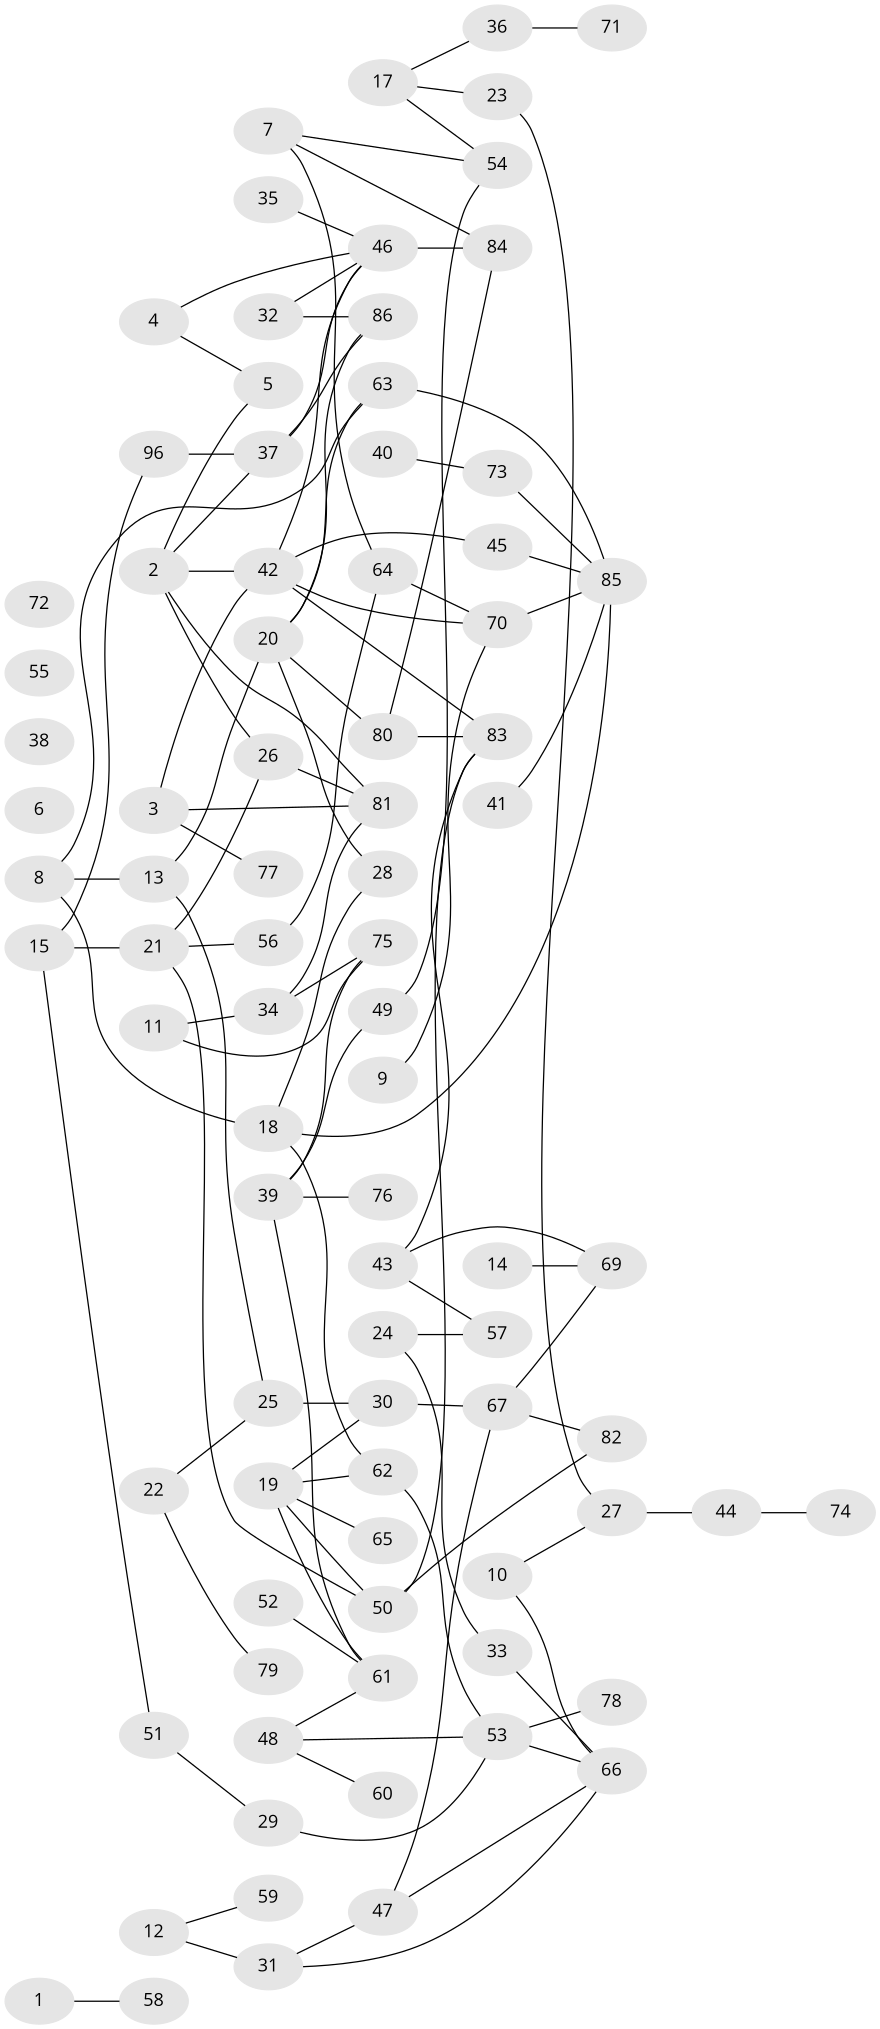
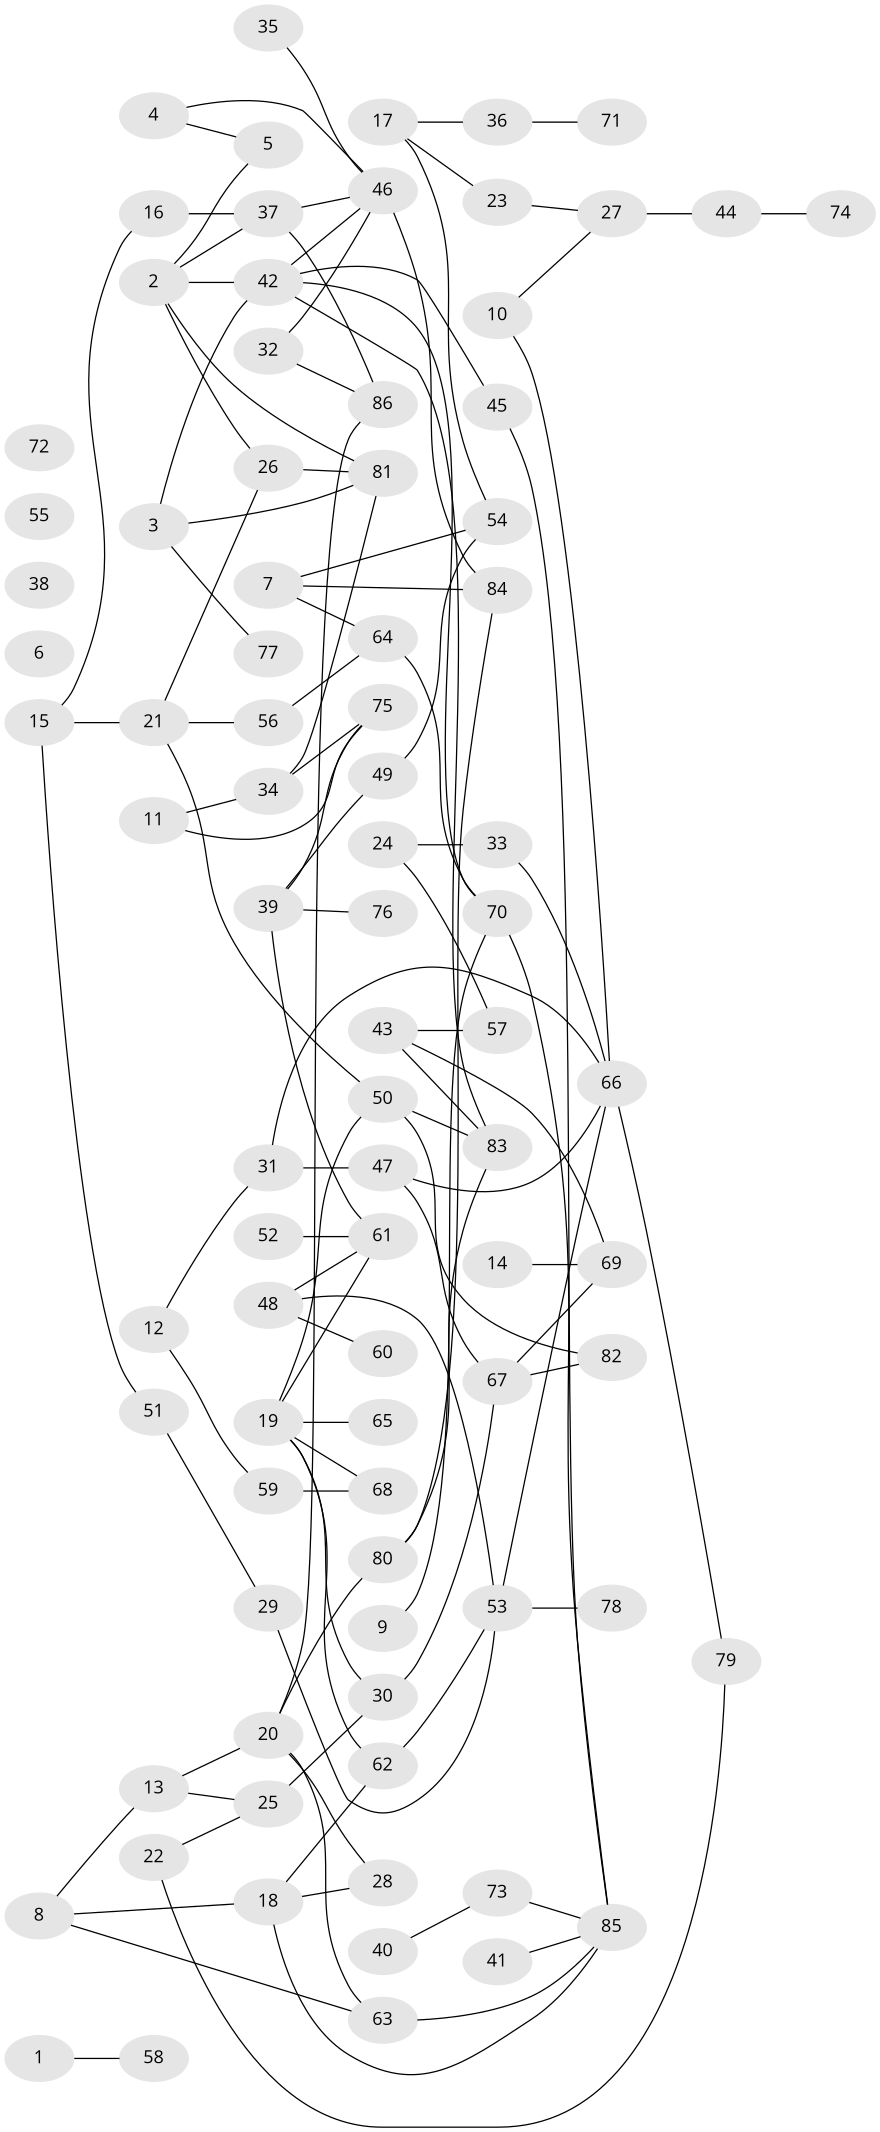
  graph {
    fontname="Open Sans"
    rankdir=LR
    node [color=gray90 fontname="Open Sans" style=filled]
    edge [fontname="Open Sans"]
    1
    58
    2
    5
    26
    37
    42
    81
    46
    86
    70
    45
    83
    3
    77
    4
    84
    6
    7
    54
    64
    8
    13
    18
    63
    20
    25
    85
    28
    62
    9
    10
    27
    66
    44
    79
    11
    34
    75
    12
    31
    59
    47
+   68
    80
    30
    14
    69
    15
-   16 [label=96]
+   16
    21
    51
    50
    56
    29
    17
    23
    36
    71
    53
    19
    61
    65
    67
    82
    78
    22
    24
    33
    57
    74
    32
    35
    38
    39
    49
    76
    40
    73
    41
    43
    48
    60
    52
    55
    72
    1 -- 58
    2 -- 5
    2 -- 26
    2 -- 37
    2 -- 42
    2 -- 81
    26 -- 81
    37 -- 46
    37 -- 86
    42 -- 46
    42 -- 70
    42 -- 45
    42 -- 83
    46 -- 84
    70 -- 85
    45 -- 85
    3 -- 42
    3 -- 81
    3 -- 77
    4 -- 5
    4 -- 46
    7 -- 84
    7 -- 54
    7 -- 64
    64 -- 70
    8 -- 13
    8 -- 18
    8 -- 63
    13 -- 20
    13 -- 25
    18 -- 85
    18 -- 28
    18 -- 62
    63 -- 85
    20 -- 86
    20 -- 63
    20 -- 28
    20 -- 80
    25 -- 30
    62 -- 53
    9 -- 70
    10 -- 27
    10 -- 66
    27 -- 44
+   66 -- 79
    44 -- 74
    11 -- 34
    11 -- 75
    34 -- 81
    34 -- 75
    12 -- 31
    12 -- 59
    31 -- 66
    31 -- 47
+   59 -- 68
    47 -- 66
    47 -- 67
    80 -- 83
    80 -- 84
    30 -- 67
    14 -- 69
    15 -- 16
    15 -- 21
    15 -- 51
    16 -- 37
    21 -- 26
    21 -- 50
    21 -- 56
    51 -- 29
    50 -- 83
    50 -- 82
    56 -- 64
    29 -- 53
    17 -- 54
    17 -- 23
    17 -- 36
    23 -- 27
    36 -- 71
    53 -- 66
    53 -- 78
    19 -- 62
+   19 -- 68
    19 -- 30
    19 -- 50
    19 -- 61
    19 -- 65
    67 -- 69
    67 -- 82
    22 -- 25
    22 -- 79
    24 -- 33
    24 -- 57
    33 -- 66
    32 -- 46
    32 -- 86
    35 -- 46
    39 -- 75
    39 -- 61
    39 -- 49
    39 -- 76
    49 -- 54
    40 -- 73
    73 -- 85
    41 -- 85
    43 -- 83
    43 -- 69
    43 -- 57
    48 -- 53
    48 -- 61
    48 -- 60
    52 -- 61
  }
